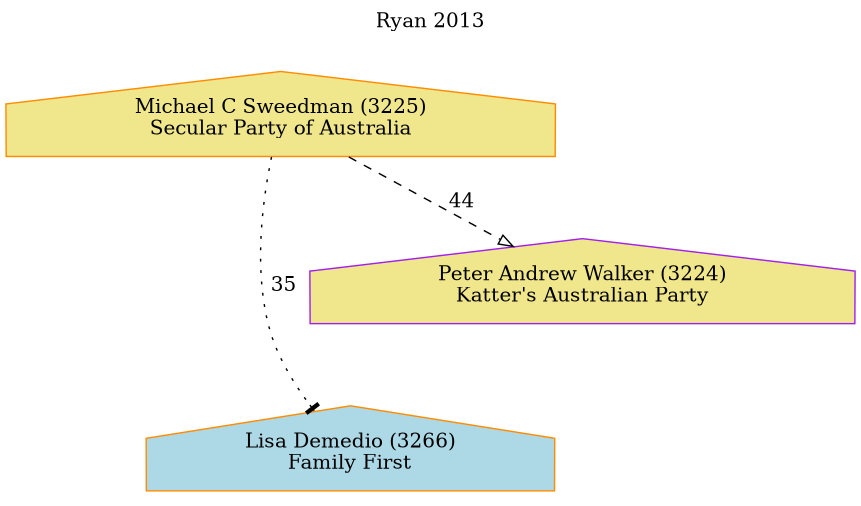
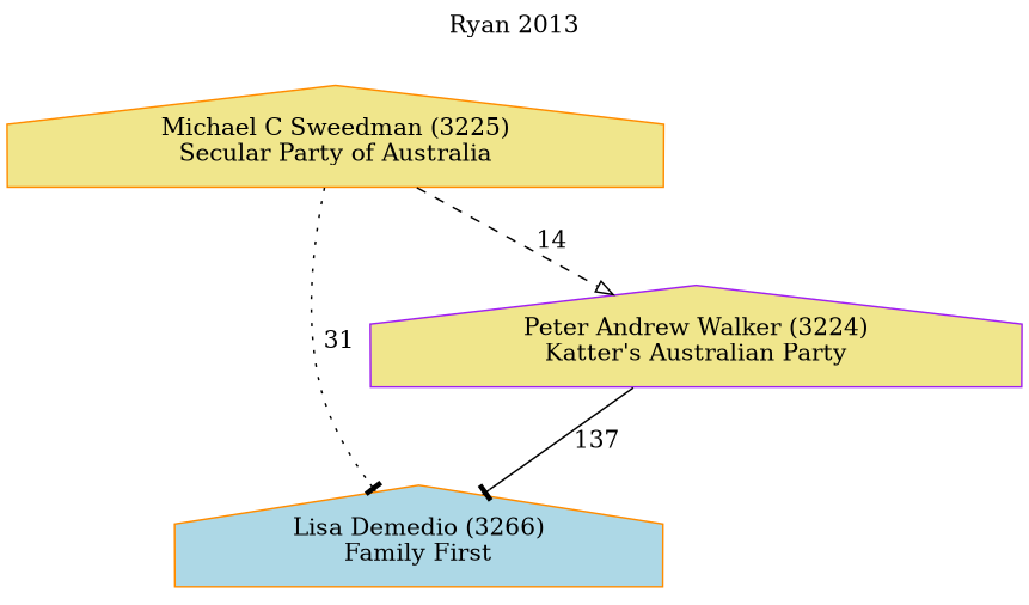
  digraph {
    label="Ryan 2013"
    labelloc=t
    mclimit=10
    node [color=darkorange fillcolor=khaki shape=house style=filled]
    edge [arrowhead=tee]
    n1 [fillcolor=lightblue label="Lisa Demedio (3266)\nFamily First"]
    n2 [color=purple label="Peter Andrew Walker (3224)\nKatter's Australian Party"]
    n3 [label="Michael C Sweedman (3225)\nSecular Party of Australia"]
-   n3 -> n1 [label=35 style=dotted]
-   n3 -> n2 [arrowhead=onormal label=44 style=dashed]
+   n2 -> n1 [label=137 style=solid]
+   n3 -> n1 [label=31 style=dotted]
+   n3 -> n2 [arrowhead=onormal label=14 style=dashed]
  }
